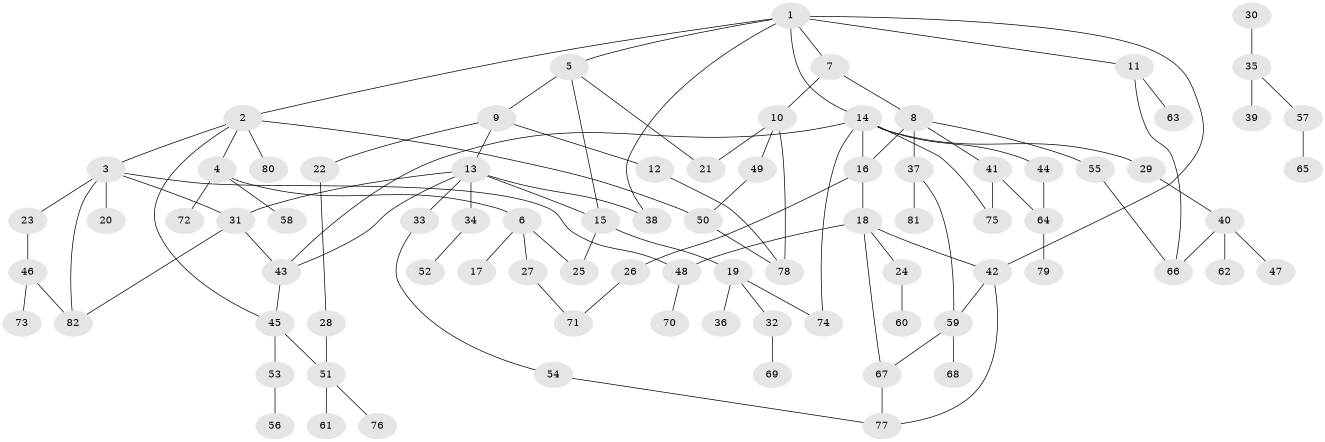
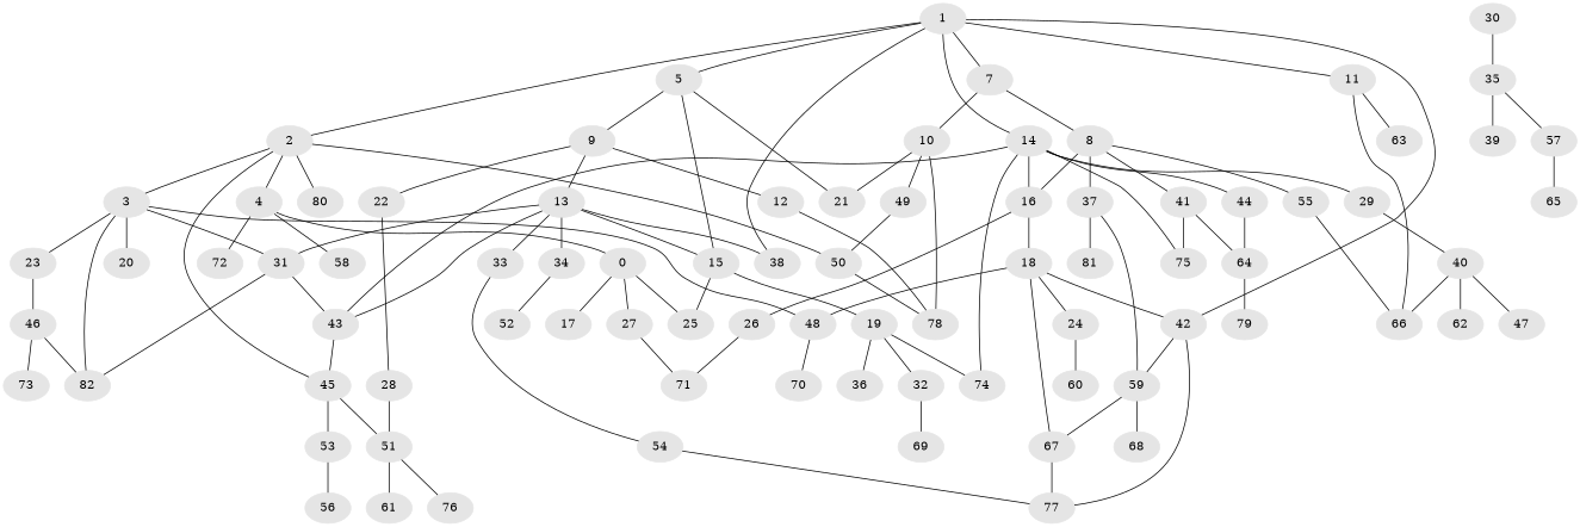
  graph {
    node [color=gray90 style=filled]
    1
    2
    5
    7
    11
    14
    38
    42
    3
    4
    45
    50
    80
    9
    15
    21
    8
    10
    63
    66
    16
    43
    29
    44
    74
    75
    59
    77
    20
    23
    31
    48
    82
-   6
+   6 [label=0]
    58
    72
    51
    53
    78
    46
    70
    17
    25
    27
    12
    13
    22
    19
    30
    35
    71
    37
    41
    55
    49
    18
    26
    81
    64
    33
    34
    28
    54
    52
    40
    32
    36
    24
    67
    60
    69
    73
    61
    76
    47
    62
    39
    57
    65
    68
    79
    56
    1 -- 2
    1 -- 5
    1 -- 7
    1 -- 11
    1 -- 14
    1 -- 38
    1 -- 42
    2 -- 3
    2 -- 4
    2 -- 45
    2 -- 50
    2 -- 80
    5 -- 9
    5 -- 15
    5 -- 21
    7 -- 8
    7 -- 10
    11 -- 63
    11 -- 66
    14 -- 16
    14 -- 43
    14 -- 29
    14 -- 44
    14 -- 74
    14 -- 75
    42 -- 59
    42 -- 77
    3 -- 20
    3 -- 23
    3 -- 31
    3 -- 48
    3 -- 82
    4 -- 6
    4 -- 58
    4 -- 72
    45 -- 51
    45 -- 53
    50 -- 78
    9 -- 12
    9 -- 13
    9 -- 22
    15 -- 25
    15 -- 19
    8 -- 16
    8 -- 37
    8 -- 41
    8 -- 55
    10 -- 21
    10 -- 78
    10 -- 49
    16 -- 18
    16 -- 26
    43 -- 45
    29 -- 40
    44 -- 64
    59 -- 67
    59 -- 68
    23 -- 46
    31 -- 43
    31 -- 82
    48 -- 70
    6 -- 17
    6 -- 25
    6 -- 27
    51 -- 61
    51 -- 76
    53 -- 56
    46 -- 82
    46 -- 73
    27 -- 71
    12 -- 78
    13 -- 38
    13 -- 15
    13 -- 43
    13 -- 31
    13 -- 33
    13 -- 34
    22 -- 28
    19 -- 74
    19 -- 32
    19 -- 36
    30 -- 35
    35 -- 39
    35 -- 57
    37 -- 59
    37 -- 81
    41 -- 75
    41 -- 64
    55 -- 66
    49 -- 50
    18 -- 42
    18 -- 48
    18 -- 24
    18 -- 67
    26 -- 71
    64 -- 79
    33 -- 54
    34 -- 52
    28 -- 51
    54 -- 77
    40 -- 66
    40 -- 47
    40 -- 62
    32 -- 69
    24 -- 60
    67 -- 77
    57 -- 65
  }
